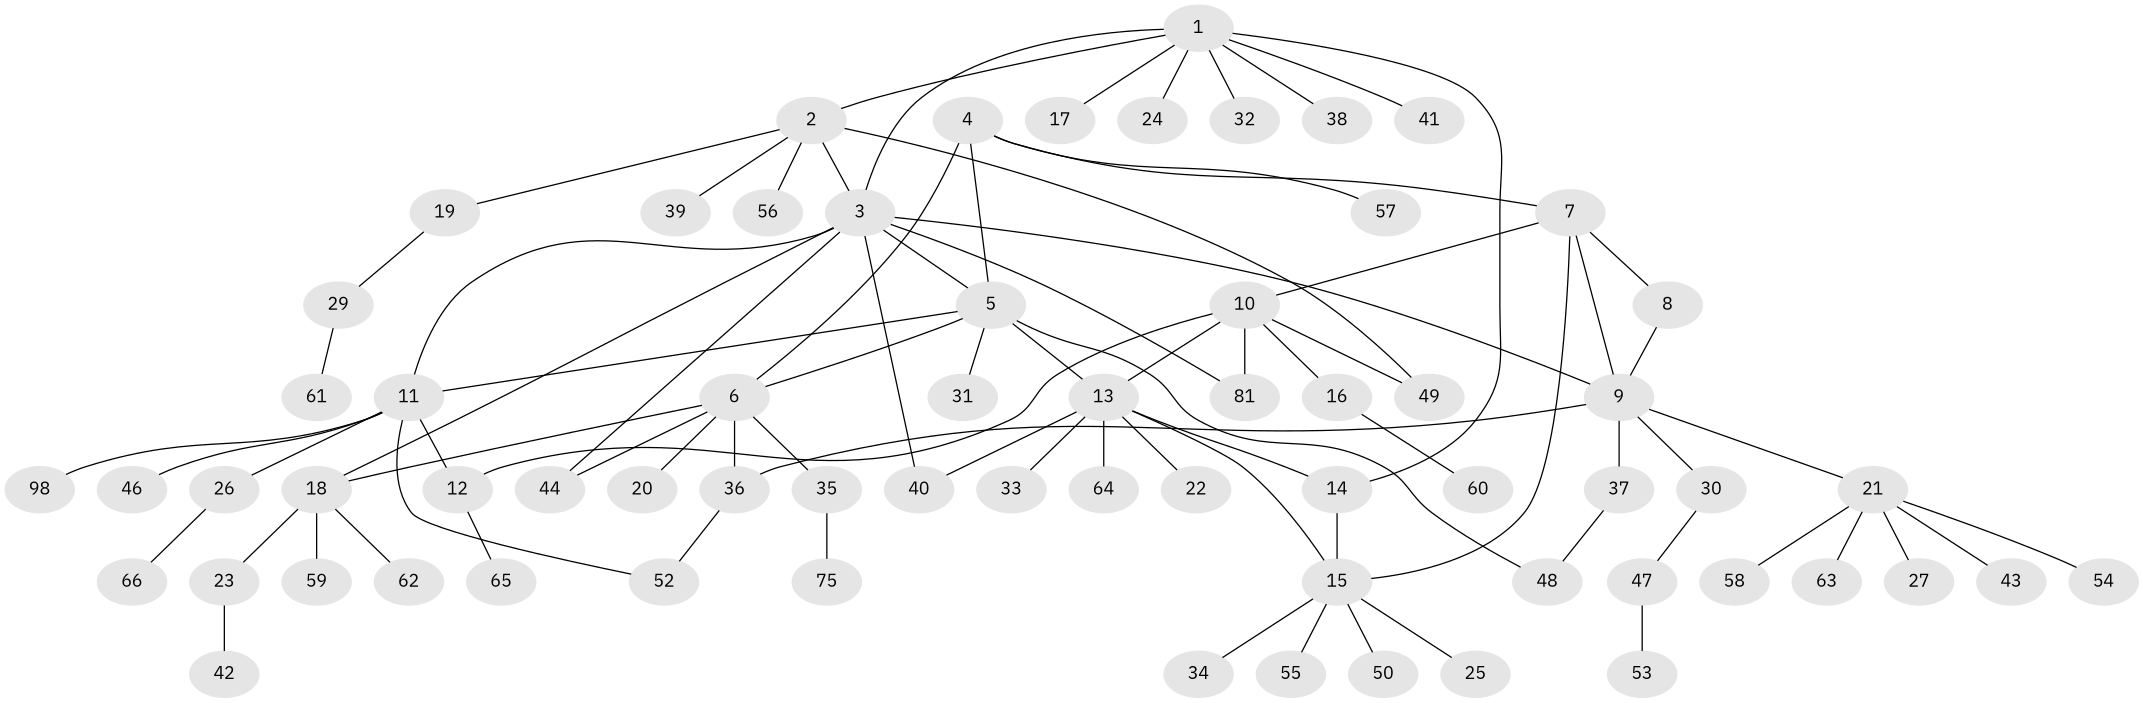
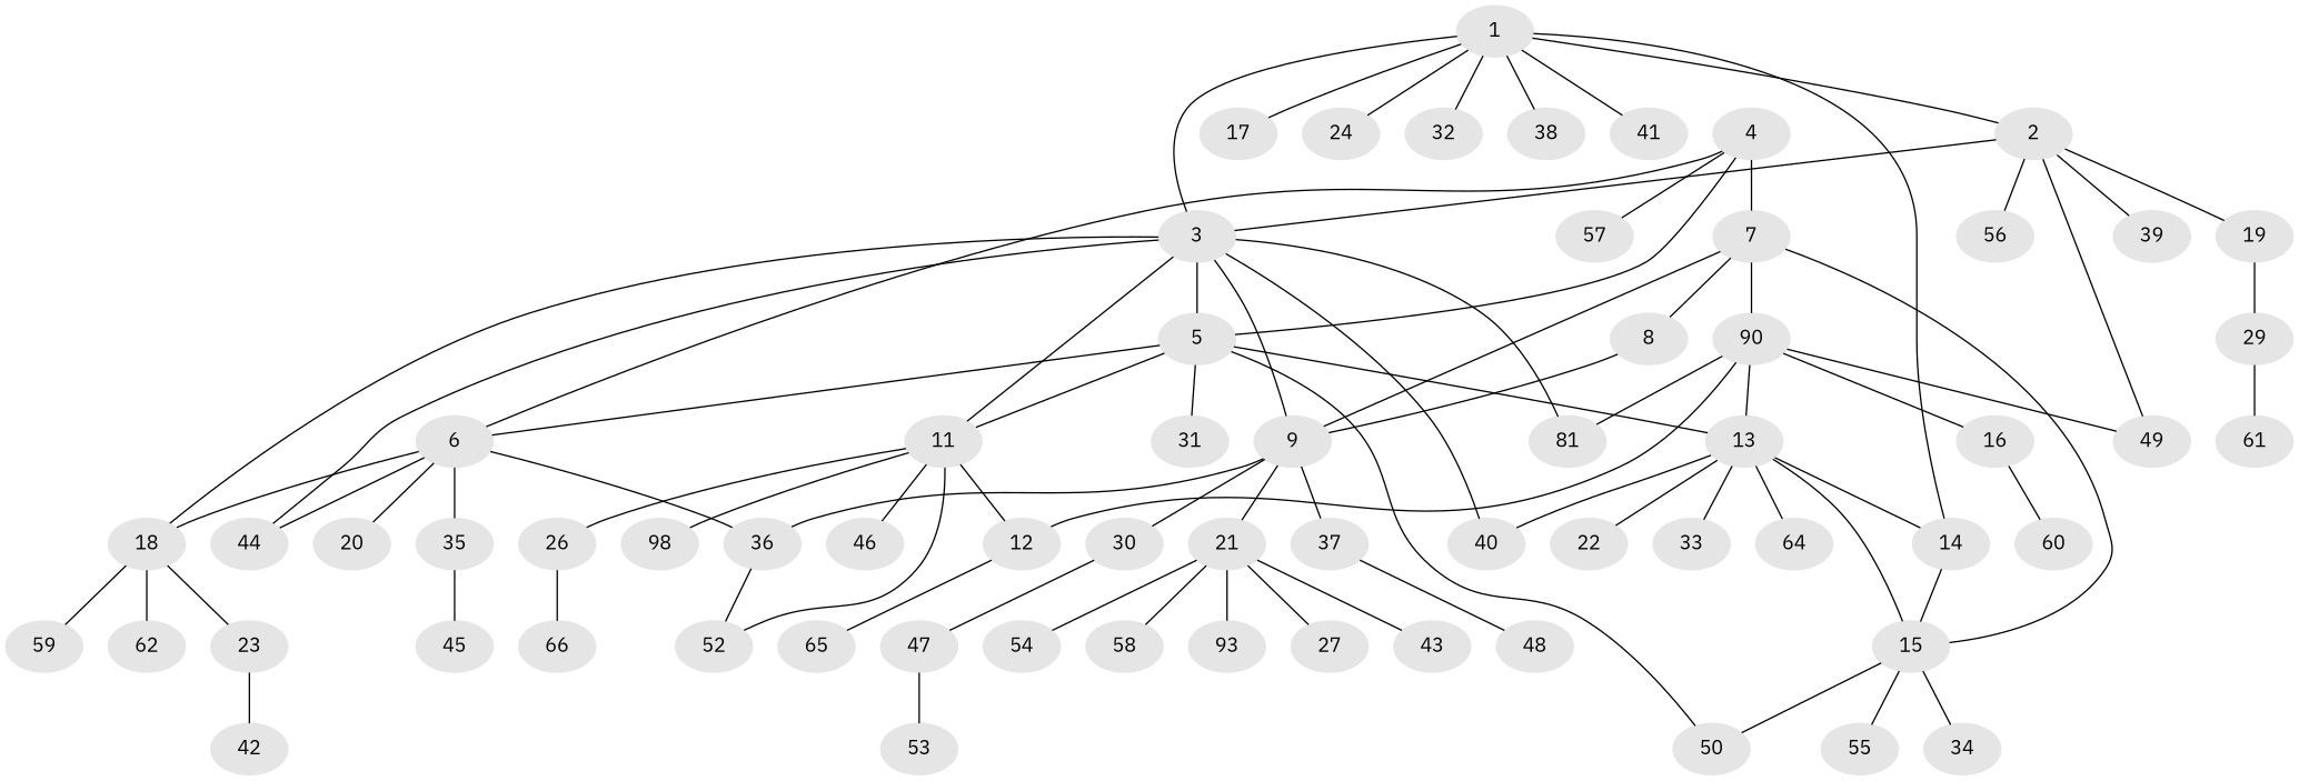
  graph {
    fontname="IBM Plex Sans"
    node [color=gray90 fontname="IBM Plex Sans" style=filled]
    edge [fontname="IBM Plex Sans"]
    1
    2
    3
    14
    17
    24
    32
    38
    41
    19
    39
    49
    56
    5
    9
    11
    18
    40
    44
    n20 [label=81]
    15
    29
    6
    13
    31
    50
    36
    21
    30
    37
    12
    26
    n33 [label=98]
    46
    52
    23
    59
    62
    4
    7
    57
    20
    35
    8
-   10
+   10 [label=90]
    22
    33
    64
-   45 [label=75]
+   45
    16
-   25
    34
    55
    27
    43
    54
    58
-   63
+   63 [label=93]
    47
    48
    65
    60
    66
    42
    61
    53
    1 -- 2
    1 -- 3
    1 -- 14
    1 -- 17
    1 -- 24
    1 -- 32
    1 -- 38
    1 -- 41
    2 -- 3
    2 -- 19
    2 -- 39
    2 -- 49
    2 -- 56
    3 -- 5
    3 -- 9
    3 -- 11
    3 -- 18
    3 -- 40
    3 -- 44
    3 -- n20
    14 -- 15
    19 -- 29
    5 -- 11
    5 -- 6
    5 -- 13
    5 -- 31
-   5 -- 48
+   5 -- 50
    9 -- 36
    9 -- 21
    9 -- 30
    9 -- 37
    11 -- 12
    11 -- 26
    11 -- n33
    11 -- 46
    11 -- 52
    18 -- 23
    18 -- 59
    18 -- 62
    15 -- 50
-   15 -- 25
    15 -- 34
    15 -- 55
    29 -- 61
    6 -- 18
    6 -- 44
    6 -- 36
    6 -- 20
    6 -- 35
    13 -- 14
    13 -- 40
    13 -- 15
    13 -- 22
    13 -- 33
    13 -- 64
    36 -- 52
    21 -- 27
    21 -- 43
    21 -- 54
    21 -- 58
    21 -- 63
    30 -- 47
    37 -- 48
    12 -- 65
    26 -- 66
    23 -- 42
    4 -- 5
    4 -- 6
    4 -- 7
    4 -- 57
    7 -- 9
    7 -- 15
    7 -- 8
    7 -- 10
    35 -- 45
    8 -- 9
    10 -- 49
    10 -- n20
    10 -- 13
    10 -- 12
    10 -- 16
    16 -- 60
    47 -- 53
  }
